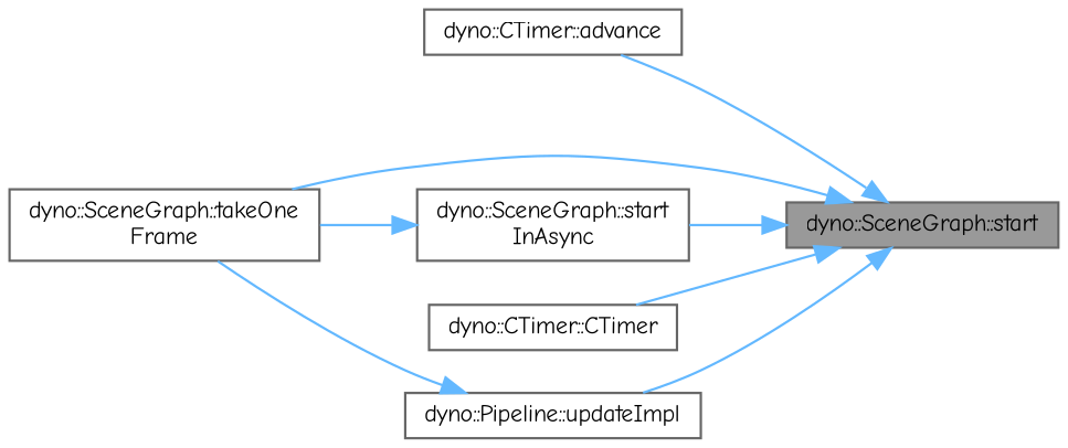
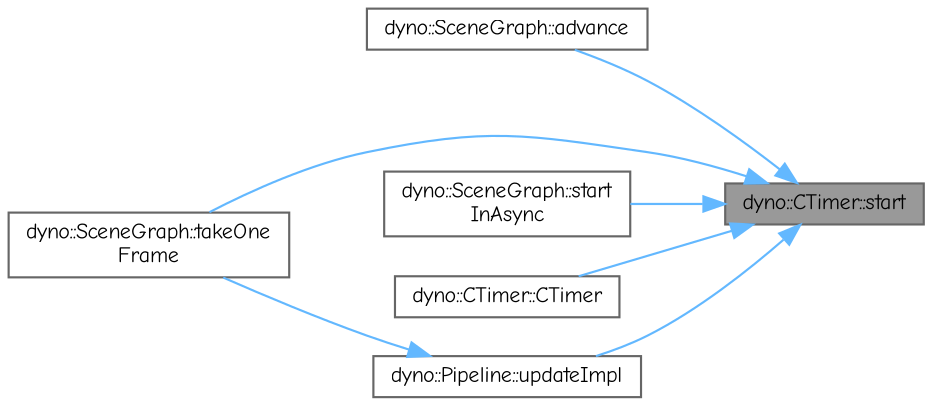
  digraph {
    fontname="Comic Neue"
    rankdir=RL
    node [color=grey40 fillcolor=white fontname="Comic Neue" fontsize=10 shape=box style=filled]
    edge [color=steelblue1 dir=back fontname="Comic Neue" fontsize=10 labelfontname=Helvetica labelfontsize=10 style=solid]
-   n1 [color=gray40 fillcolor=grey60 fontcolor=black height=0.2 label="dyno::SceneGraph::start" width=0.4]
-   n2 [height=0.2 label="dyno::CTimer::advance" width=0.4]
+   n1 [color=gray40 fillcolor=grey60 fontcolor=black height=0.2 label="dyno::CTimer::start" width=0.4]
+   n2 [height=0.2 label="dyno::SceneGraph::advance" width=0.4]
    n3 [height=0.2 label="dyno::SceneGraph::takeOne\lFrame" width=0.4]
    n4 [height=0.2 label="dyno::SceneGraph::start\lInAsync" width=0.4]
    n5 [height=0.2 label="dyno::CTimer::CTimer" width=0.4]
    n6 [height=0.2 label="dyno::Pipeline::updateImpl" width=0.4]
    n1 -> n2
    n1 -> n3
    n1 -> n4
    n1 -> n5
    n1 -> n6
-   n4 -> n3
    n6 -> n3
  }
